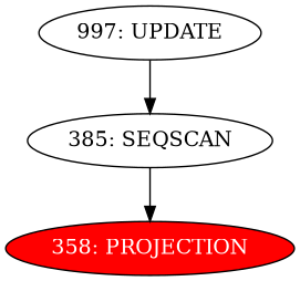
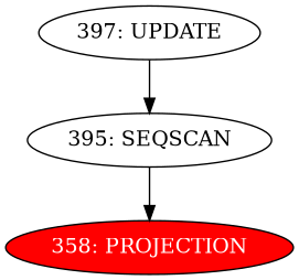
  digraph {
-   n1 [label="385: SEQSCAN"]
+   n1 [label="395: SEQSCAN"]
    n2 [fillcolor=red fontcolor=white label="358: PROJECTION" style=filled]
-   n3 [label="997: UPDATE"]
+   n3 [label="397: UPDATE"]
    n1 -> n2
    n3 -> n1
  }
